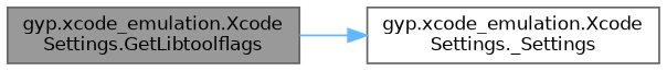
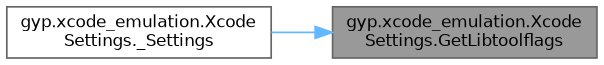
  digraph {
    rankdir=LR
    node [fontname=Helvetica fontsize=10 shape=box style=filled]
    n1 [color=gray40 fillcolor=grey60 fontcolor=black height=0.2 label="gyp.xcode_emulation.Xcode\lSettings.GetLibtoolflags" width=0.4]
    n2 [color=grey40 fillcolor=white height=0.2 label="gyp.xcode_emulation.Xcode\lSettings._Settings" width=0.4]
-   n1 -> n2 [color=steelblue1 fontname=Helvetica fontsize=10 labelfontname=Helvetica labelfontsize=10 style=solid]
+   n2 -> n1 [color=steelblue1 fontname=Helvetica fontsize=10 labelfontname=Helvetica labelfontsize=10 style=solid]
  }
